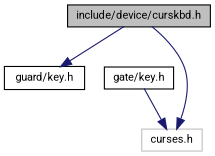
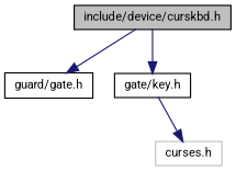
  digraph {
    fontname=Roboto
    node [color=black fontname=Roboto fontsize=10 shape=record]
    edge [color=midnightblue fontname=Roboto fontsize=10 labelfontname=FreeSans labelfontsize=10 style=solid]
    n1 [fillcolor=grey75 fontcolor=black height=0.2 label="include/device/curskbd.h" style=filled width=0.4]
-   n2 [height=0.2 label="guard/key.h" width=0.4]
+   n2 [height=0.2 label="guard/gate.h" width=0.4]
    n3 [height=0.2 label="gate/key.h" width=0.4]
    n4 [color=grey75 height=0.2 label="curses.h" width=0.4]
    n1 -> n2
-   n1 -> n4
+   n1 -> n3
    n3 -> n4
  }
